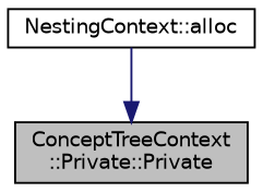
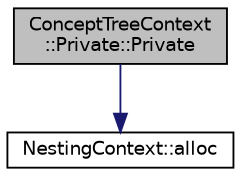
  digraph {
    rankdir=TB
    node [color=black fontname=Helvetica fontsize=10 shape=record style=filled]
    n1 [fillcolor=grey75 fontcolor=black height=0.2 label="ConceptTreeContext\l::Private::Private" width=0.4]
    n2 [fillcolor=white height=0.2 label="NestingContext::alloc" width=0.4]
-   n2 -> n1 [color=midnightblue fontname=Helvetica fontsize=10 labelfontname=Helvetica labelfontsize=10 style=solid]
+   n1 -> n2 [color=midnightblue fontname=Helvetica fontsize=10 labelfontname=Helvetica labelfontsize=10 style=solid]
  }
